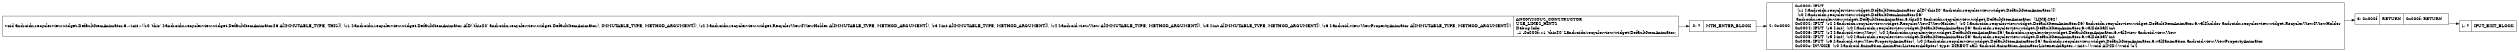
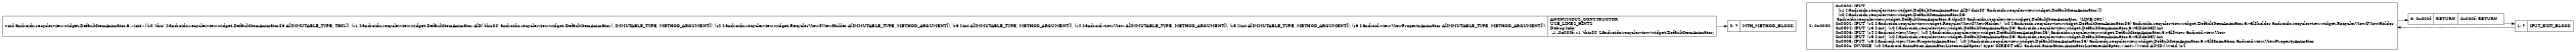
  digraph {
    rankdir=LR
    node [shape=record]
-   n1 [label="{0\:\ ?|MTH_ENTER_BLOCK\l}"]
+   n1 [label="{0\:\ ?|MTH_METHOD_BLOCK\l}"]
    n2 [label="{2\:\ 0x0000|0x0000: IPUT  \l  (r1 I:androidx.recyclerview.widget.DefaultItemAnimator A[D('this$0' androidx.recyclerview.widget.DefaultItemAnimator)])\l  (r0 I:androidx.recyclerview.widget.DefaultItemAnimator$6)\l androidx.recyclerview.widget.DefaultItemAnimator.6.this$0 androidx.recyclerview.widget.DefaultItemAnimator  (LINE:292)\l0x0002: IPUT  (r2 I:androidx.recyclerview.widget.RecyclerView$ViewHolder), (r0 I:androidx.recyclerview.widget.DefaultItemAnimator$6) androidx.recyclerview.widget.DefaultItemAnimator.6.val$holder androidx.recyclerview.widget.RecyclerView$ViewHolder \l0x0004: IPUT  (r3 I:int), (r0 I:androidx.recyclerview.widget.DefaultItemAnimator$6) androidx.recyclerview.widget.DefaultItemAnimator.6.val$deltaX int \l0x0006: IPUT  (r4 I:android.view.View), (r0 I:androidx.recyclerview.widget.DefaultItemAnimator$6) androidx.recyclerview.widget.DefaultItemAnimator.6.val$view android.view.View \l0x0008: IPUT  (r5 I:int), (r0 I:androidx.recyclerview.widget.DefaultItemAnimator$6) androidx.recyclerview.widget.DefaultItemAnimator.6.val$deltaY int \l0x000a: IPUT  (r6 I:android.view.ViewPropertyAnimator), (r0 I:androidx.recyclerview.widget.DefaultItemAnimator$6) androidx.recyclerview.widget.DefaultItemAnimator.6.val$animation android.view.ViewPropertyAnimator \l0x000c: INVOKE  (r0 I:android.animation.AnimatorListenerAdapter) type: DIRECT call: android.animation.AnimatorListenerAdapter.\<init\>():void A[MD:():void (c)]\l}"]
    n3 [label="{3\:\ 0x000f|RETURN\l|0x000f: RETURN   \l}"]
    n4 [label="{1\:\ ?|IPUT_EXIT_BLOCK\l}"]
    n5 [label="{void androidx.recyclerview.widget.DefaultItemAnimator.6.\<init\>((r0 'this' I:androidx.recyclerview.widget.DefaultItemAnimator$6 A[IMMUTABLE_TYPE, THIS]), (r1 I:androidx.recyclerview.widget.DefaultItemAnimator A[D('this$0' androidx.recyclerview.widget.DefaultItemAnimator), IMMUTABLE_TYPE, METHOD_ARGUMENT]), (r2 I:androidx.recyclerview.widget.RecyclerView$ViewHolder A[IMMUTABLE_TYPE, METHOD_ARGUMENT]), (r3 I:int A[IMMUTABLE_TYPE, METHOD_ARGUMENT]), (r4 I:android.view.View A[IMMUTABLE_TYPE, METHOD_ARGUMENT]), (r5 I:int A[IMMUTABLE_TYPE, METHOD_ARGUMENT]), (r6 I:android.view.ViewPropertyAnimator A[IMMUTABLE_TYPE, METHOD_ARGUMENT]))  | ANONYMOUS_CONSTRUCTOR\lUSE_LINES_HINTS\lDebug Info:\l  \-1 \-0x000f: r1 'this$0' Landroidx\/recyclerview\/widget\/DefaultItemAnimator;\l}"]
-   n1 -> n2
+   n4 -> n2
    n2 -> n3
    n3 -> n4
    n5 -> n1
  }
